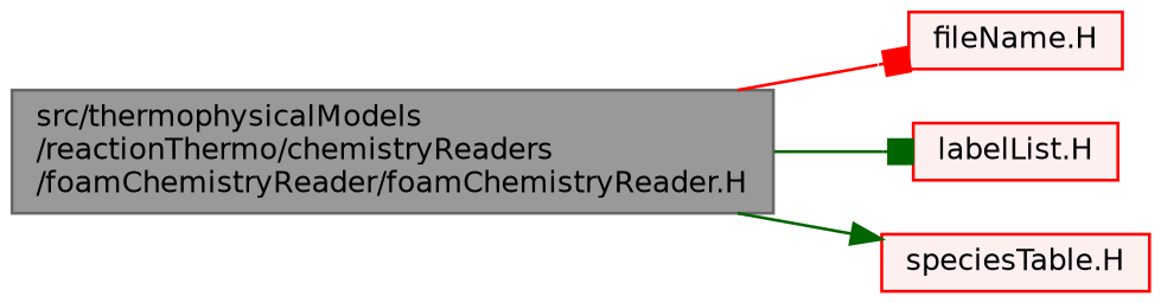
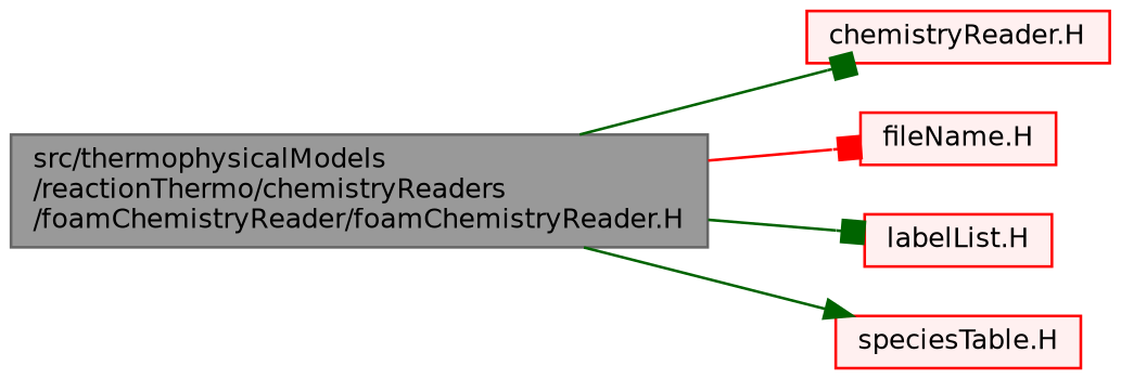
  digraph {
    rankdir=LR
    node [color=red fillcolor="#FFF0F0" fontname=Helvetica fontsize=10 shape=box style=filled]
    edge [arrowhead=box color=darkgreen fontname=Helvetica fontsize=10 labelfontname=Helvetica labelfontsize=10 style=solid]
    n1 [color=gray40 fillcolor=grey60 fontcolor=black height=0.2 label="src/thermophysicalModels\l/reactionThermo/chemistryReaders\l/foamChemistryReader/foamChemistryReader.H" width=0.4]
+   n2 [height=0.2 label="chemistryReader.H" width=0.4]
    n3 [height=0.2 label="fileName.H" width=0.4]
    n4 [height=0.2 label="labelList.H" width=0.4]
    n5 [height=0.2 label="speciesTable.H" width=0.4]
+   n1 -> n2
    n1 -> n3 [color=red]
    n1 -> n4
    n1 -> n5 [arrowhead=normal]
  }
